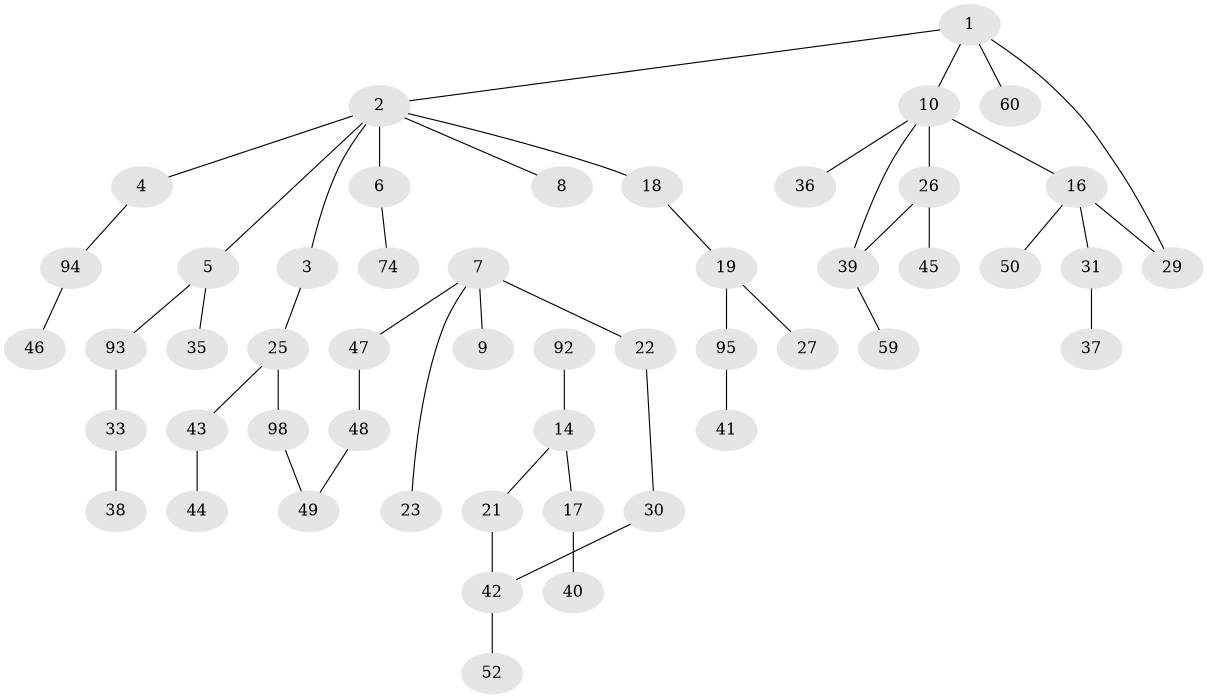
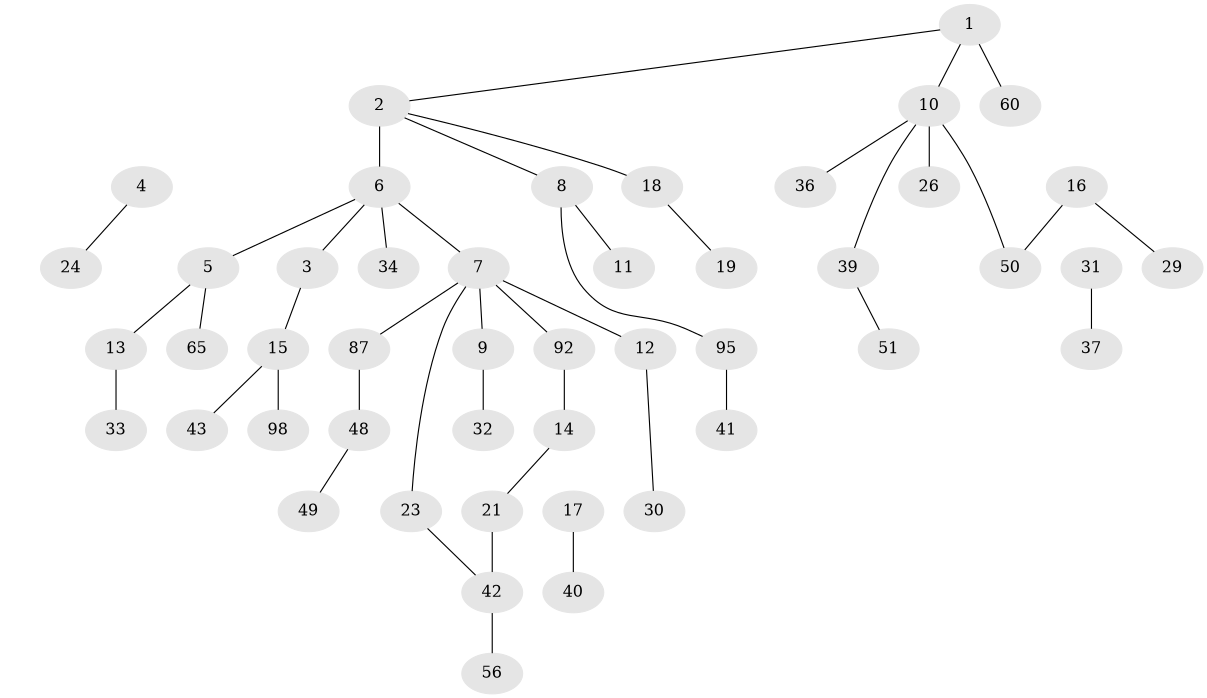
  graph {
    node [color=gray90 style=filled]
    1
    2
    10
    n4 [label=60]
    29
    3
    4
    5
    6
    8
    18
    16
    26
    36
    39
-   25
-   24 [label=94]
-   13 [label=93]
-   35
+   25 [label=15]
+   24
+   13
+   35 [label=65]
    7
-   34 [label=74]
+   34
+   11
    n23 [label=95]
    19
    n25 [label=98]
    43
-   46
    33
    9
    n30 [label=92]
-   22
+   22 [label=12]
    23
-   47
+   47 [label=87]
+   32
    14
    30
    42
    48
    41
    31
    50
-   45
-   51 [label=59]
+   51
    17
    21
-   38
    40
    37
-   27
-   52
+   52 [label=56]
    49
-   44
    1 -- 2
    1 -- 10
    1 -- n4
-   1 -- 29
-   2 -- 3
-   2 -- 4
-   2 -- 5
+   6 -- 3
+   6 -- 5
    2 -- 6
    2 -- 8
    2 -- 18
-   10 -- 16
+   10 -- 50
    10 -- 26
    10 -- 36
    10 -- 39
    3 -- 25
    4 -- 24
    5 -- 13
    5 -- 35
+   6 -- 7
    6 -- 34
-   19 -- n23
+   8 -- 11
+   8 -- n23
    18 -- 19
    16 -- 29
-   16 -- 31
    16 -- 50
-   26 -- 39
-   26 -- 45
    39 -- 51
    25 -- n25
    25 -- 43
-   24 -- 46
    13 -- 33
    7 -- 9
+   7 -- n30
    7 -- 22
    7 -- 23
    7 -- 47
    n23 -- 41
-   19 -- 27
-   n25 -- 49
-   43 -- 44
-   33 -- 38
+   9 -- 32
    n30 -- 14
    22 -- 30
-   30 -- 42
+   23 -- 42
    47 -- 48
-   14 -- 17
    14 -- 21
    42 -- 52
    48 -- 49
    31 -- 37
    17 -- 40
    21 -- 42
  }
